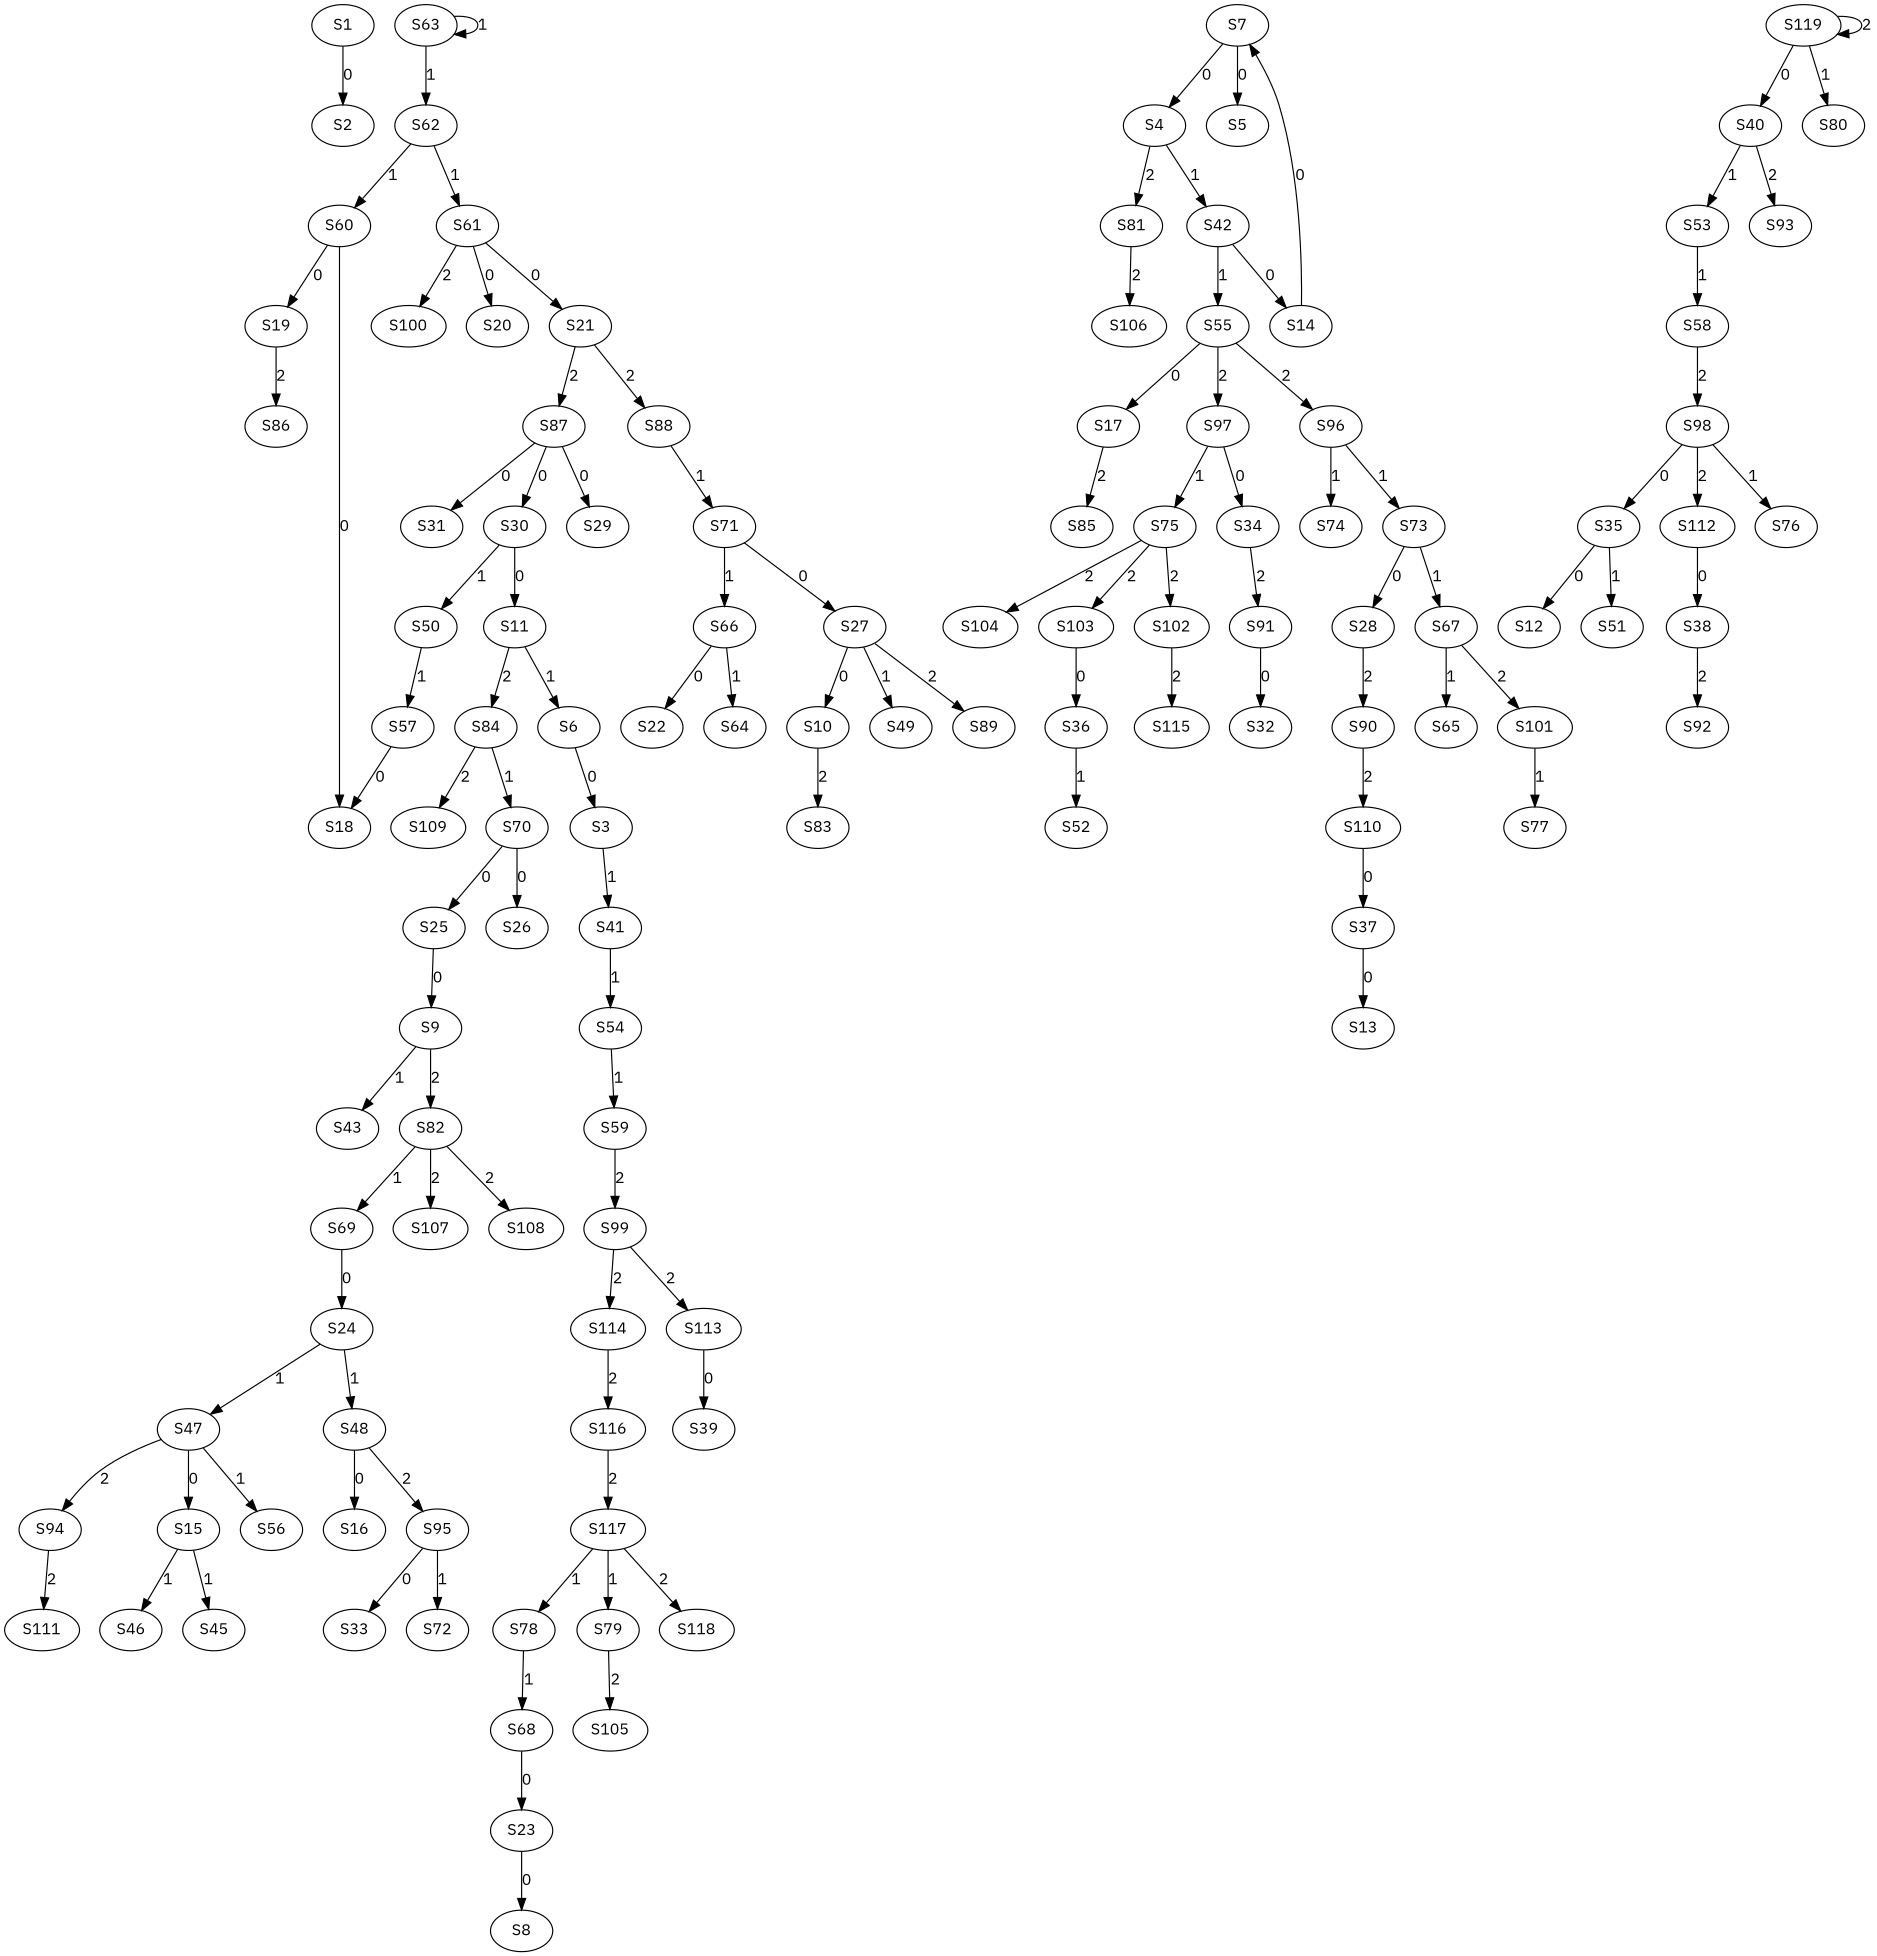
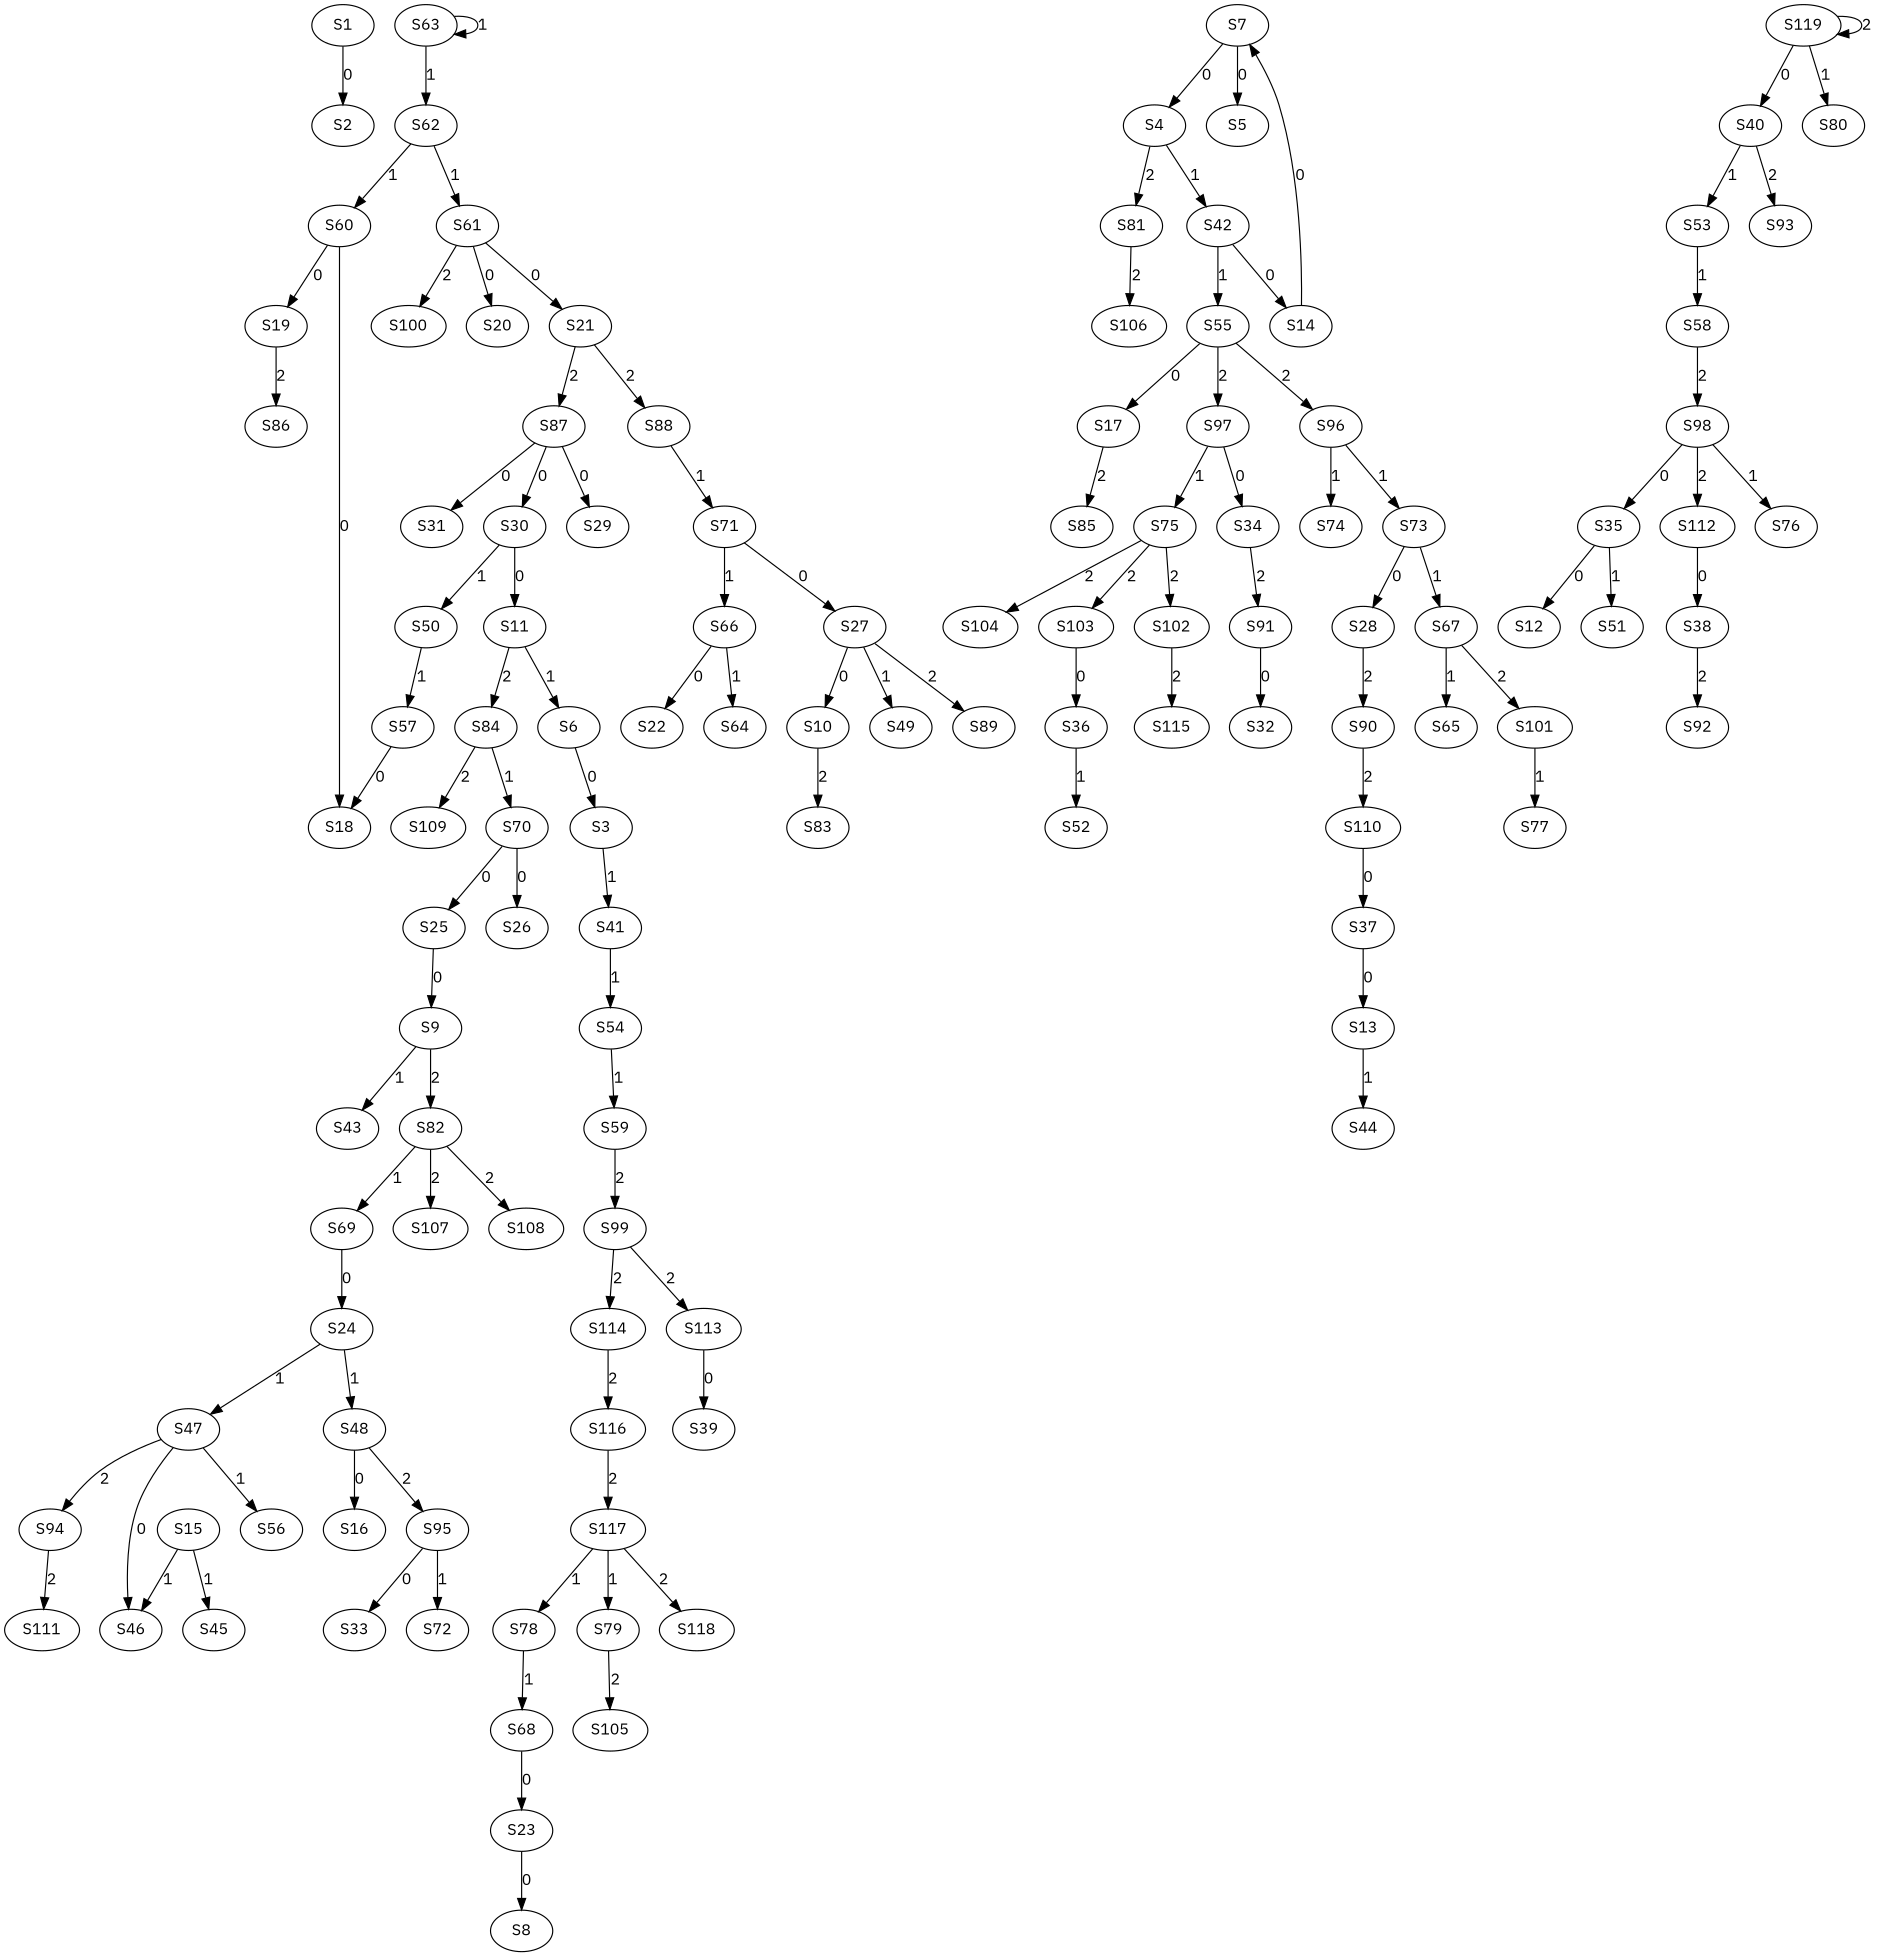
  strict digraph {
    fontname="IBM Plex Sans"
    node [fontname="IBM Plex Sans"]
    edge [fontname="IBM Plex Sans"]
    S1
    S2
    S6
    S3
    S41
    S54
    S7
    S4
    S5
    S42
    S81
    S14
    S55
    S106
    S11
    S84
    S70
    S109
    S23
    S8
    S25
    S9
    S43
    S82
    S69
    S107
    S108
    S27
    S10
    S49
    S89
    S83
    S30
    S50
    S57
    S35
    S12
    S51
    S37
    S13
+   S44
    S17
    S97
    S96
    S47
    S15
    S56
    S94
    S45
    S46
    S111
    S48
    S16
    S95
    S33
    S72
    S85
    S34
    S75
    S73
    S74
    S60
    S18
    S19
    S86
    S61
    S20
    S21
    S100
    S87
    S88
    S29
    S31
    S71
    S66
    S22
    S64
    S68
    S24
    S26
    S28
    S67
    S90
    S65
    S101
    S110
    S91
    S32
    S103
    S102
    S104
    S98
    S112
    S76
    S38
    S36
    S52
    S92
    S113
    S39
    S119
    S40
    S80
    S53
    S93
    S58
    S59
    S99
    S114
    S62
    S63
    S77
    S78
    S115
    S117
    S79
    S118
    S105
    S116
    S1 -> S2 [label=0]
    S6 -> S3 [label=0]
    S3 -> S41 [label=1]
    S41 -> S54 [label=1]
    S54 -> S59 [label=1]
    S7 -> S4 [label=0]
    S7 -> S5 [label=0]
    S4 -> S42 [label=1]
    S4 -> S81 [label=2]
    S42 -> S14 [label=0]
    S42 -> S55 [label=1]
    S81 -> S106 [label=2]
    S14 -> S7 [label=0]
    S55 -> S17 [label=0]
    S55 -> S97 [label=2]
    S55 -> S96 [label=2]
    S11 -> S6 [label=1]
    S11 -> S84 [label=2]
    S84 -> S70 [label=1]
    S84 -> S109 [label=2]
    S70 -> S25 [label=0]
    S70 -> S26 [label=0]
    S23 -> S8 [label=0]
    S25 -> S9 [label=0]
    S9 -> S43 [label=1]
    S9 -> S82 [label=2]
    S82 -> S69 [label=1]
    S82 -> S107 [label=2]
    S82 -> S108 [label=2]
    S69 -> S24 [label=0]
    S27 -> S10 [label=0]
    S27 -> S49 [label=1]
    S27 -> S89 [label=2]
    S10 -> S83 [label=2]
    S30 -> S11 [label=0]
    S30 -> S50 [label=1]
    S50 -> S57 [label=1]
    S57 -> S18 [label=0]
    S35 -> S12 [label=0]
    S35 -> S51 [label=1]
    S37 -> S13 [label=0]
+   S13 -> S44 [label=1]
    S17 -> S85 [label=2]
    S97 -> S34 [label=0]
    S97 -> S75 [label=1]
    S96 -> S73 [label=1]
    S96 -> S74 [label=1]
-   S47 -> S15 [label=0]
+   S47 -> S46 [label=0]
    S47 -> S56 [label=1]
    S47 -> S94 [label=2]
    S15 -> S45 [label=1]
    S15 -> S46 [label=1]
    S94 -> S111 [label=2]
    S48 -> S16 [label=0]
    S48 -> S95 [label=2]
    S95 -> S33 [label=0]
    S95 -> S72 [label=1]
    S34 -> S91 [label=2]
    S75 -> S103 [label=2]
    S75 -> S102 [label=2]
    S75 -> S104 [label=2]
    S73 -> S28 [label=0]
    S73 -> S67 [label=1]
    S60 -> S18 [label=0]
    S60 -> S19 [label=0]
    S19 -> S86 [label=2]
    S61 -> S20 [label=0]
    S61 -> S21 [label=0]
    S61 -> S100 [label=2]
    S21 -> S87 [label=2]
    S21 -> S88 [label=2]
    S87 -> S30 [label=0]
    S87 -> S29 [label=0]
    S87 -> S31 [label=0]
    S88 -> S71 [label=1]
    S71 -> S27 [label=0]
    S71 -> S66 [label=1]
    S66 -> S22 [label=0]
    S66 -> S64 [label=1]
    S68 -> S23 [label=0]
    S24 -> S47 [label=1]
    S24 -> S48 [label=1]
    S28 -> S90 [label=2]
    S67 -> S65 [label=1]
    S67 -> S101 [label=2]
    S90 -> S110 [label=2]
    S101 -> S77 [label=1]
    S110 -> S37 [label=0]
    S91 -> S32 [label=0]
    S103 -> S36 [label=0]
    S102 -> S115 [label=2]
    S98 -> S35 [label=0]
    S98 -> S112 [label=2]
    S98 -> S76 [label=1]
    S112 -> S38 [label=0]
    S38 -> S92 [label=2]
    S36 -> S52 [label=1]
    S113 -> S39 [label=0]
    S119 -> S119 [label=2]
    S119 -> S40 [label=0]
    S119 -> S80 [label=1]
    S40 -> S53 [label=1]
    S40 -> S93 [label=2]
    S53 -> S58 [label=1]
    S58 -> S98 [label=2]
    S59 -> S99 [label=2]
    S99 -> S113 [label=2]
    S99 -> S114 [label=2]
    S114 -> S116 [label=2]
    S62 -> S60 [label=1]
    S62 -> S61 [label=1]
    S63 -> S62 [label=1]
    S63 -> S63 [label=1]
    S78 -> S68 [label=1]
    S117 -> S78 [label=1]
    S117 -> S79 [label=1]
    S117 -> S118 [label=2]
    S79 -> S105 [label=2]
    S116 -> S117 [label=2]
  }
